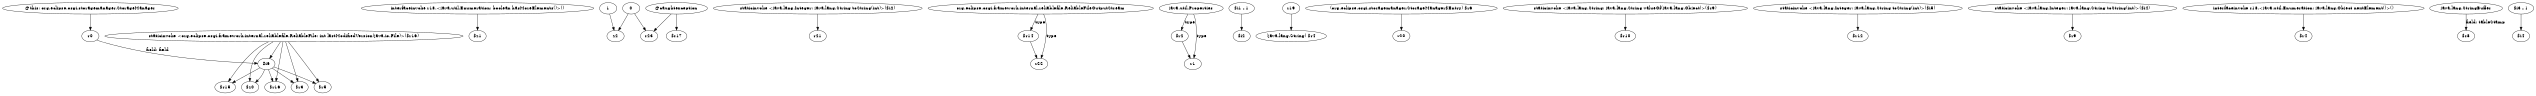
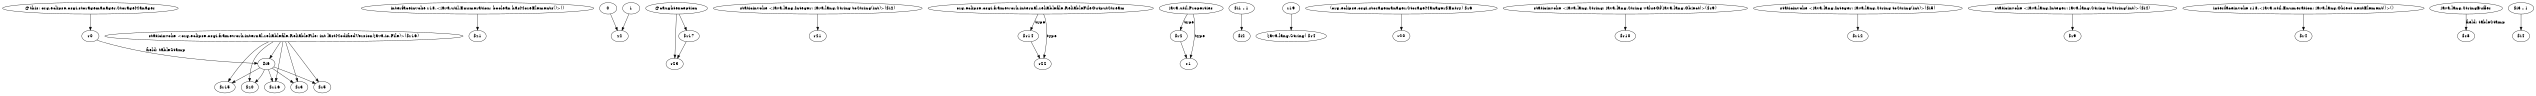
  digraph {
    n1 [label="staticinvoke <org.eclipse.osgi.framework.internal.reliablefile.ReliableFile: int lastModifiedVersion(java.io.File)>($r16)"]
    n2 [label="$i6"]
    n3 [label="$z0"]
    n4 [label="$r3"]
    n5 [label="$r15"]
    n6 [label="$r16"]
    n7 [label="$r5"]
    n8 [label="interfaceinvoke r18.<java.util.Enumeration: boolean hasMoreElements()>()"]
    n9 [label="$z1"]
    n10 [label=0]
    n11 [label=z2]
    n12 [label="@caughtexception"]
    n13 [label=r23]
    n14 [label="$r17"]
    n15 [label=1]
    n16 [label="staticinvoke <java.lang.Integer: java.lang.String toString(int)>($i2)"]
    n17 [label=r21]
    n18 [label="org.eclipse.osgi.framework.internal.reliablefile.ReliableFileOutputStream"]
    n19 [label="$r14"]
    n20 [label=r22]
    n21 [label="java.util.Properties"]
    n22 [label="$r2"]
    n23 [label=r1]
    n24 [label="$i1 - 1"]
    n25 [label="$i2"]
    n26 [label="@this: org.eclipse.osgi.storagemanager.StorageManager"]
    n27 [label=r0]
    n28 [label="(java.lang.String) $r4"]
    n29 [label=r19]
    n30 [label="(org.eclipse.osgi.storagemanager.StorageManager$Entry) $r6"]
    n31 [label=r20]
    n32 [label="staticinvoke <java.lang.String: java.lang.String valueOf(java.lang.Object)>($r9)"]
    n33 [label="$r10"]
    n34 [label="staticinvoke <java.lang.Integer: java.lang.String toString(int)>($i5)"]
    n35 [label="$r12"]
    n36 [label="staticinvoke <java.lang.Integer: java.lang.String toString(int)>($i4)"]
    n37 [label="$r9"]
    n38 [label="interfaceinvoke r18.<java.util.Enumeration: java.lang.Object nextElement()>()"]
    n39 [label="$r4"]
    n40 [label="java.lang.StringBuffer"]
    n41 [label="$r8"]
    n42 [label="$i3 - 1"]
    n43 [label="$i4"]
    n1 -> n2
    n1 -> n3
    n1 -> n4
    n1 -> n5
    n1 -> n6
    n1 -> n7
    n2 -> n3
    n2 -> n4
    n2 -> n5
    n2 -> n6
    n2 -> n7
    n8 -> n9
    n10 -> n11
    n12 -> n13
    n12 -> n14
-   n10 -> n13
+   n14 -> n13
    n15 -> n11
    n16 -> n17
    n18 -> n19 [label=type]
    n18 -> n20 [label=type]
    n19 -> n20
    n21 -> n22 [label=type]
    n21 -> n23 [label=type]
    n22 -> n23
    n24 -> n25
    n26 -> n27
-   n27 -> n2 [label="field: field"]
+   n27 -> n2 [label="field: tableStamp"]
    n29 -> n28
    n30 -> n31
    n32 -> n33
    n34 -> n35
    n36 -> n37
    n38 -> n39
    n40 -> n41 [label="field: tableStamp"]
    n42 -> n43
  }
